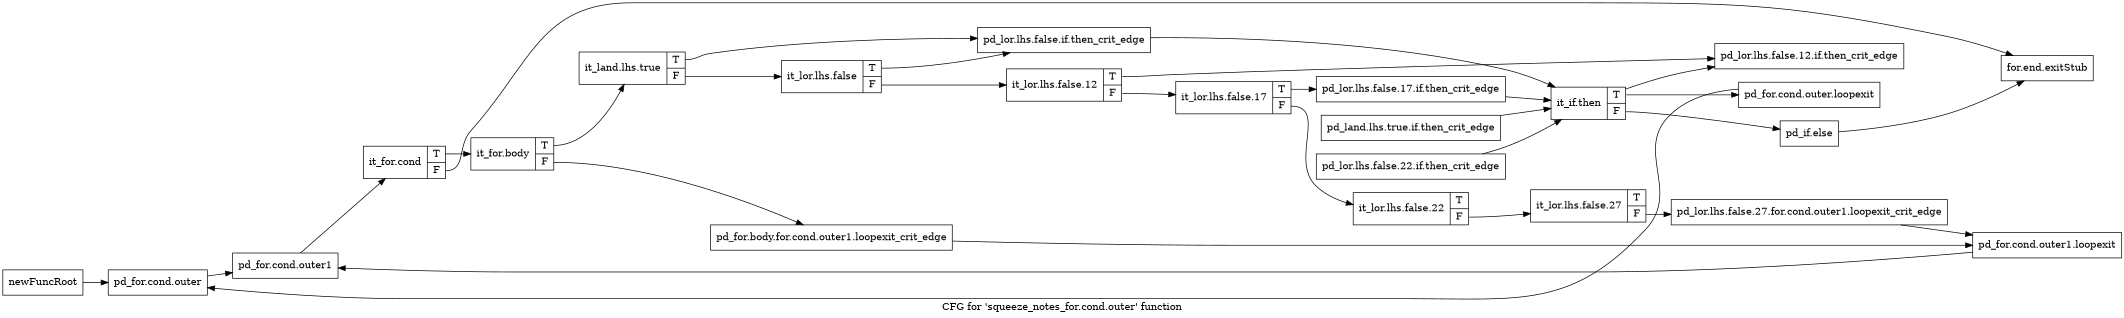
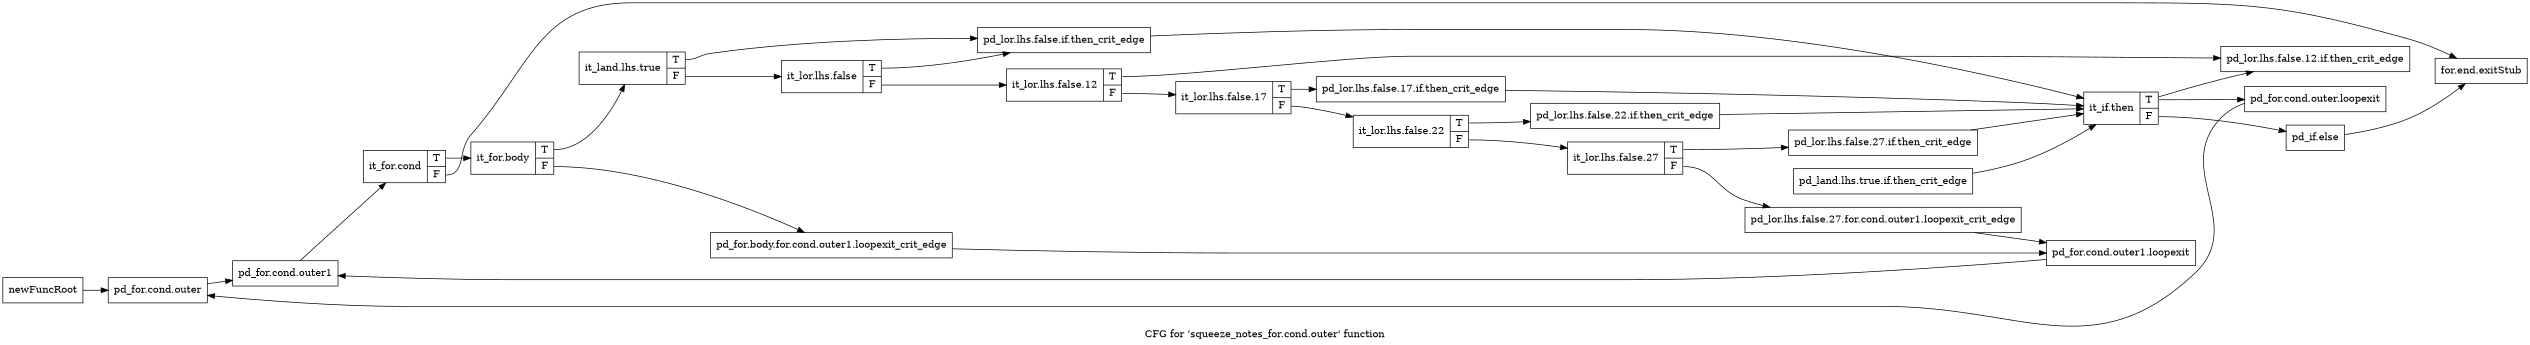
  digraph {
    label="CFG for 'squeeze_notes_for.cond.outer' function"
    rankdir=LR
    node [shape=record]
    n1 [label="{newFuncRoot}"]
    n2 [label="{pd_for.cond.outer}"]
    n3 [label="{pd_for.cond.outer1}"]
    n4 [label="{it_for.cond|{<s0>T|<s1>F}}"]
    n5 [label="{for.end.exitStub}"]
    n6 [label="{it_for.body|{<s0>T|<s1>F}}"]
    n7 [label="{it_land.lhs.true|{<s0>T|<s1>F}}"]
    n8 [label="{pd_for.body.for.cond.outer1.loopexit_crit_edge}"]
    n9 [label="{it_lor.lhs.false|{<s0>T|<s1>F}}"]
    n10 [label="{pd_lor.lhs.false.if.then_crit_edge}"]
    n11 [label="{pd_for.cond.outer1.loopexit}"]
    n12 [label="{pd_land.lhs.true.if.then_crit_edge}"]
    n13 [label="{it_if.then|{<s0>T|<s1>F}}"]
    n14 [label="{it_lor.lhs.false.12|{<s0>T|<s1>F}}"]
    n15 [label="{pd_lor.lhs.false.12.if.then_crit_edge}"]
    n16 [label="{pd_for.cond.outer.loopexit}"]
    n17 [label="{pd_if.else}"]
    n18 [label="{it_lor.lhs.false.17|{<s0>T|<s1>F}}"]
    n19 [label="{pd_lor.lhs.false.17.if.then_crit_edge}"]
    n20 [label="{it_lor.lhs.false.22|{<s0>T|<s1>F}}"]
    n21 [label="{pd_lor.lhs.false.22.if.then_crit_edge}"]
    n22 [label="{it_lor.lhs.false.27|{<s0>T|<s1>F}}"]
+   n23 [label="{pd_lor.lhs.false.27.if.then_crit_edge}"]
    n24 [label="{pd_lor.lhs.false.27.for.cond.outer1.loopexit_crit_edge}"]
    n1 -> n2
    n2 -> n3
    n3 -> n4
    n4 -> n5 [tailport=s1]
    n4 -> n6 [tailport=s0]
    n6 -> n7 [tailport=s0]
    n6 -> n8 [tailport=s1]
    n7 -> n9 [tailport=s1]
    n7 -> n10 [tailport=s0]
    n8 -> n11
    n9 -> n10 [tailport=s0]
    n9 -> n14 [tailport=s1]
    n10 -> n13
    n11 -> n3
    n12 -> n13
    n13 -> n15
    n13 -> n16 [tailport=s0]
    n13 -> n17 [tailport=s1]
    n14 -> n15 [tailport=s0]
    n14 -> n18 [tailport=s1]
    n16 -> n2
    n17 -> n5
    n18 -> n19 [tailport=s0]
    n18 -> n20 [tailport=s1]
    n19 -> n13
+   n20 -> n21 [tailport=s0]
    n20 -> n22 [tailport=s1]
    n21 -> n13
+   n22 -> n23 [tailport=s0]
    n22 -> n24 [tailport=s1]
+   n23 -> n13
    n24 -> n11
  }
